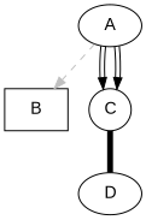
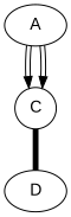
  digraph {
    fontname="Liberation Sans"
    node [fontname="Liberation Sans"]
    edge [fontname="Liberation Sans" color="black:invis:black"]
-   B [shape=box]
    C [shape=circle]
    D
    A
    C -> D [arrowhead=none penwidth=5 color=""]
-   A -> B [color=grey style=dashed]
    A -> C
    A -> C
  }
